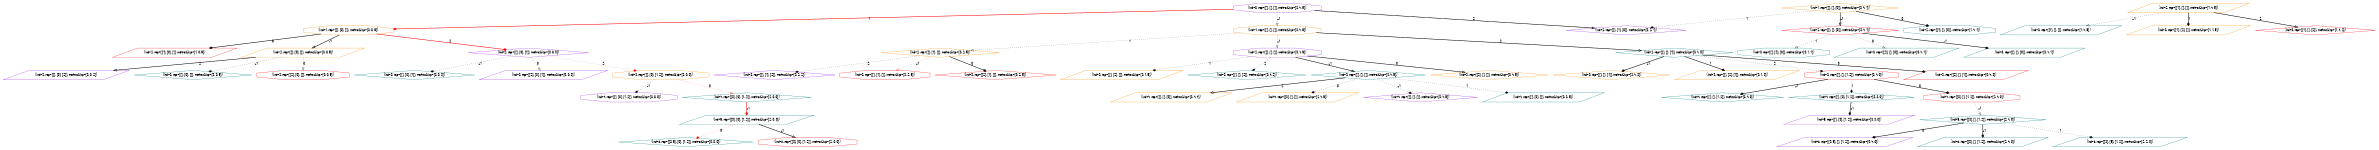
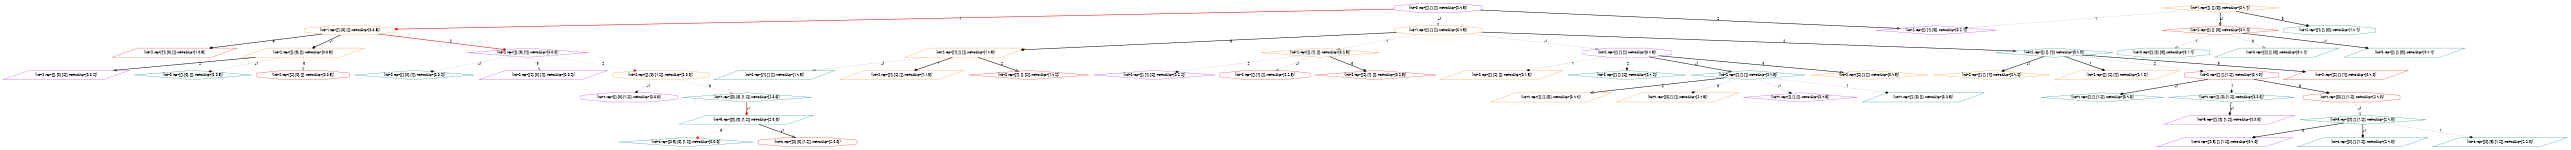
  strict digraph {
    fontname="Patrick Hand"
    node [color=teal fontname="Patrick Hand" shape=diamond]
    edge [arrowhead=diamond fontname="Patrick Hand" style=bold]
    n1 [color=darkorange label="(ind=3, rep=[[], [2], []], metrosDisp=[3, 1, 5])" shape=parallelogram]
    n2 [label="(ind=3, rep=[[], [2], [0]], metrosDisp=[3, 1, 1])" shape=octagon]
    n3 [label="(ind=3, rep=[[], [0], [1]], metrosDisp=[3, 0, 3])"]
    n4 [color=red label="(ind=2, rep=[[1], [0], []], metrosDisp=[1, 0, 5])" shape=parallelogram]
    n5 [color=darkorange label="(ind=3, rep=[[], [], [1]], metrosDisp=[3, 4, 3])"]
    n6 [color=darkorange label="(ind=4, rep=[[], [], [3]], metrosDisp=[3, 4, 4])" shape=parallelogram]
    n7 [color=purple label="(ind=4, rep=[[], [0], [1, 2]], metrosDisp=[3, 0, 0])" shape=octagon]
    n8 [color=darkorange label="(ind=2, rep=[[1], [], []], metrosDisp=[1, 4, 5])" shape=parallelogram]
    n9 [label="(ind=3, rep=[[1], [], []], metrosDisp=[1, 4, 5])" shape=parallelogram]
    n10 [color=darkorange label="(ind=3, rep=[[1], [2], []], metrosDisp=[1, 1, 5])" shape=parallelogram]
    n11 [color=red label="(ind=3, rep=[[1], [], [2]], metrosDisp=[1, 4, 2])"]
    n12 [color=purple label="(ind=3, rep=[[2], [0], [1]], metrosDisp=[0, 0, 3])" shape=parallelogram]
    n13 [label="(ind=5, rep=[[3], [], [1, 2]], metrosDisp=[2, 4, 0])"]
    n14 [color=purple label="(ind=6, rep=[[3, 5], [], [1, 2]], metrosDisp=[0, 4, 0])" shape=parallelogram]
    n15 [label="(ind=6, rep=[[3], [], [1, 2]], metrosDisp=[2, 4, 0])" shape=parallelogram]
    n16 [label="(ind=6, rep=[[3], [5], [1, 2]], metrosDisp=[2, 2, 0])" shape=parallelogram]
    n17 [label="(ind=4, rep=[[], [], [1, 2]], metrosDisp=[3, 4, 0])"]
    n18 [color=darkorange label="(ind=4, rep=[[3], [], []], metrosDisp=[2, 4, 5])" shape=parallelogram]
    n19 [color=darkorange label="(ind=2, rep=[[], [0], []], metrosDisp=[3, 0, 5])" shape=parallelogram]
    n20 [color=purple label="(ind=3, rep=[[], [0], [2]], metrosDisp=[3, 0, 2])" shape=parallelogram]
    n21 [label="(ind=3, rep=[[], [0], []], metrosDisp=[3, 0, 5])"]
    n22 [color=red label="(ind=3, rep=[[2], [0], []], metrosDisp=[0, 0, 5])" shape=octagon]
    n23 [color=purple label="(ind=4, rep=[[], [], []], metrosDisp=[3, 4, 5])"]
    n24 [color=darkorange label="(ind=2, rep=[[], [1], []], metrosDisp=[3, 2, 5])"]
    n25 [color=purple label="(ind=3, rep=[[], [1], [2]], metrosDisp=[3, 2, 2])"]
    n26 [color=red label="(ind=3, rep=[[], [1], []], metrosDisp=[3, 2, 5])" shape=octagon]
    n27 [color=red label="(ind=3, rep=[[2], [1], []], metrosDisp=[0, 2, 5])"]
    n28 [color=darkorange label="(ind=3, rep=[[], [2], [1]], metrosDisp=[3, 1, 3])" shape=parallelogram]
    n29 [color=purple label="(ind=2, rep=[[], [], []], metrosDisp=[3, 4, 5])" shape=octagon]
    n30 [label="(ind=3, rep=[[], [], [2]], metrosDisp=[3, 4, 2])"]
    n31 [label="(ind=3, rep=[[], [], []], metrosDisp=[3, 4, 5])"]
    n32 [color=darkorange label="(ind=3, rep=[[2], [], []], metrosDisp=[0, 4, 5])"]
    n33 [label="(ind=4, rep=[[], [3], []], metrosDisp=[3, 3, 5])" shape=parallelogram]
    n34 [label="(ind=6, rep=[[3, 5], [0], [1, 2]], metrosDisp=[0, 0, 0])"]
    n35 [color=purple label="(ind=0, rep=[[], [], []], metrosDisp=[3, 4, 5])" shape=octagon]
    n36 [color=darkorange label="(ind=1, rep=[[], [0], []], metrosDisp=[3, 0, 5])" shape=octagon]
    n37 [color=darkorange label="(ind=1, rep=[[], [], []], metrosDisp=[3, 4, 5])" shape=octagon]
    n38 [color=purple label="(ind=2, rep=[[], [1], [0]], metrosDisp=[3, 2, 1])"]
    n39 [color=purple label="(ind=2, rep=[[], [0], [1]], metrosDisp=[3, 0, 3])"]
    n40 [label="(ind=2, rep=[[], [], [1]], metrosDisp=[3, 4, 3])"]
    n41 [color=darkorange label="(ind=1, rep=[[], [], [0]], metrosDisp=[3, 4, 1])"]
    n42 [color=red label="(ind=2, rep=[[], [], [0]], metrosDisp=[3, 4, 1])"]
    n43 [label="(ind=2, rep=[[1], [], [0]], metrosDisp=[1, 4, 1])" shape=octagon]
    n44 [label="(ind=4, rep=[[], [3], [1, 2]], metrosDisp=[3, 3, 0])"]
    n45 [color=purple label="(ind=5, rep=[[], [3], [1, 2]], metrosDisp=[3, 3, 0])" shape=parallelogram]
    n46 [label="(ind=3, rep=[[2], [], [0]], metrosDisp=[0, 4, 1])" shape=parallelogram]
    n47 [label="(ind=3, rep=[[], [], [0]], metrosDisp=[3, 4, 1])" shape=parallelogram]
    n48 [color=red label="(ind=3, rep=[[], [], [1, 2]], metrosDisp=[3, 4, 0])" shape=octagon]
    n49 [color=red label="(ind=4, rep=[[3], [], [1, 2]], metrosDisp=[2, 4, 0])" shape=octagon]
    n50 [label="(ind=5, rep=[[3], [0], [1, 2]], metrosDisp=[2, 0, 0])" shape=parallelogram]
    n51 [color=red label="(ind=6, rep=[[3], [0], [1, 2]], metrosDisp=[2, 0, 0])" shape=octagon]
    n52 [color=darkorange label="(ind=3, rep=[[], [0], [1, 2]], metrosDisp=[3, 0, 0])" shape=octagon]
    n53 [label="(ind=4, rep=[[3], [0], [1, 2]], metrosDisp=[2, 0, 0])"]
    n54 [color=red label="(ind=3, rep=[[2], [], [1]], metrosDisp=[0, 4, 3])" shape=parallelogram]
    n8 -> n9 [arrowhead=onormal label=-1 style=dotted]
    n8 -> n10 [label=1]
    n8 -> n11 [arrowhead=onormal label=2]
    n13 -> n14 [label=0]
    n13 -> n15 [label=-1]
    n13 -> n16 [label=1 style=dotted]
    n19 -> n20 [arrowhead=onormal label=2]
    n19 -> n21 [label=-1 style=dotted]
    n19 -> n22 [arrowhead=onormal label=0 style=dotted]
    n24 -> n25 [label=2 style=dotted]
-   n24 -> n26 [arrowhead=onormal label=-1 style=dotted color=red]
+   n24 -> n26 [arrowhead=onormal label=-1 style=dotted]
    n24 -> n27 [label=0]
    n29 -> n1 [label=1 style=dotted]
    n29 -> n30 [label=2 style=dotted]
    n29 -> n31 [arrowhead=onormal label=-1]
    n29 -> n32 [arrowhead=onormal label=0]
    n31 -> n6 [arrowhead=onormal label=2]
    n31 -> n18 [label=0 style=dotted]
    n31 -> n23 [label=-1 style=dotted]
    n31 -> n33 [label=1 style=dotted]
    n35 -> n36 [color=red label=1]
    n35 -> n37 [arrowhead=onormal label=-1 style=dotted]
    n35 -> n38 [arrowhead=onormal label=2]
    n36 -> n4 [label=0]
-   n36 -> n19 [arrowhead=onormal label=-1]
+   n36 -> n19 [label=-1]
    n36 -> n39 [color=red label=2]
+   n37 -> n8 [label=0]
    n37 -> n24 [arrowhead=onormal label=1 style=dotted]
    n37 -> n29 [arrowhead=onormal label=-1 style=dotted]
    n37 -> n40 [arrowhead=onormal label=2]
    n39 -> n3 [label=-1 style=dotted]
    n39 -> n12 [arrowhead=onormal label=0 style=dotted]
    n39 -> n52 [color=red label=2 style=dotted]
    n40 -> n5 [label=-1]
    n40 -> n28 [label=1]
    n40 -> n48 [label=2 style=dotted]
    n40 -> n54 [label=0]
    n41 -> n38 [label=1 style=dotted]
    n41 -> n42 [arrowhead=onormal label=-1]
    n41 -> n43 [label=0]
    n42 -> n2 [arrowhead=onormal label=1 style=dotted]
    n42 -> n46 [arrowhead=onormal label=0 style=dotted]
    n42 -> n47 [label=-1]
    n44 -> n45 [label=-1]
    n48 -> n17 [label=-1]
    n48 -> n44 [label=1 style=dotted]
    n48 -> n49 [label=0]
    n49 -> n13 [arrowhead=onormal label=-1 style=dotted]
    n50 -> n34 [color=red label=0 style=dotted]
    n50 -> n51 [arrowhead=onormal label=-1]
    n52 -> n7 [label=-1 style=dotted]
    n52 -> n53 [arrowhead=onormal color=red label=0 style=dotted]
    n53 -> n50 [color=red label=-1]
  }
